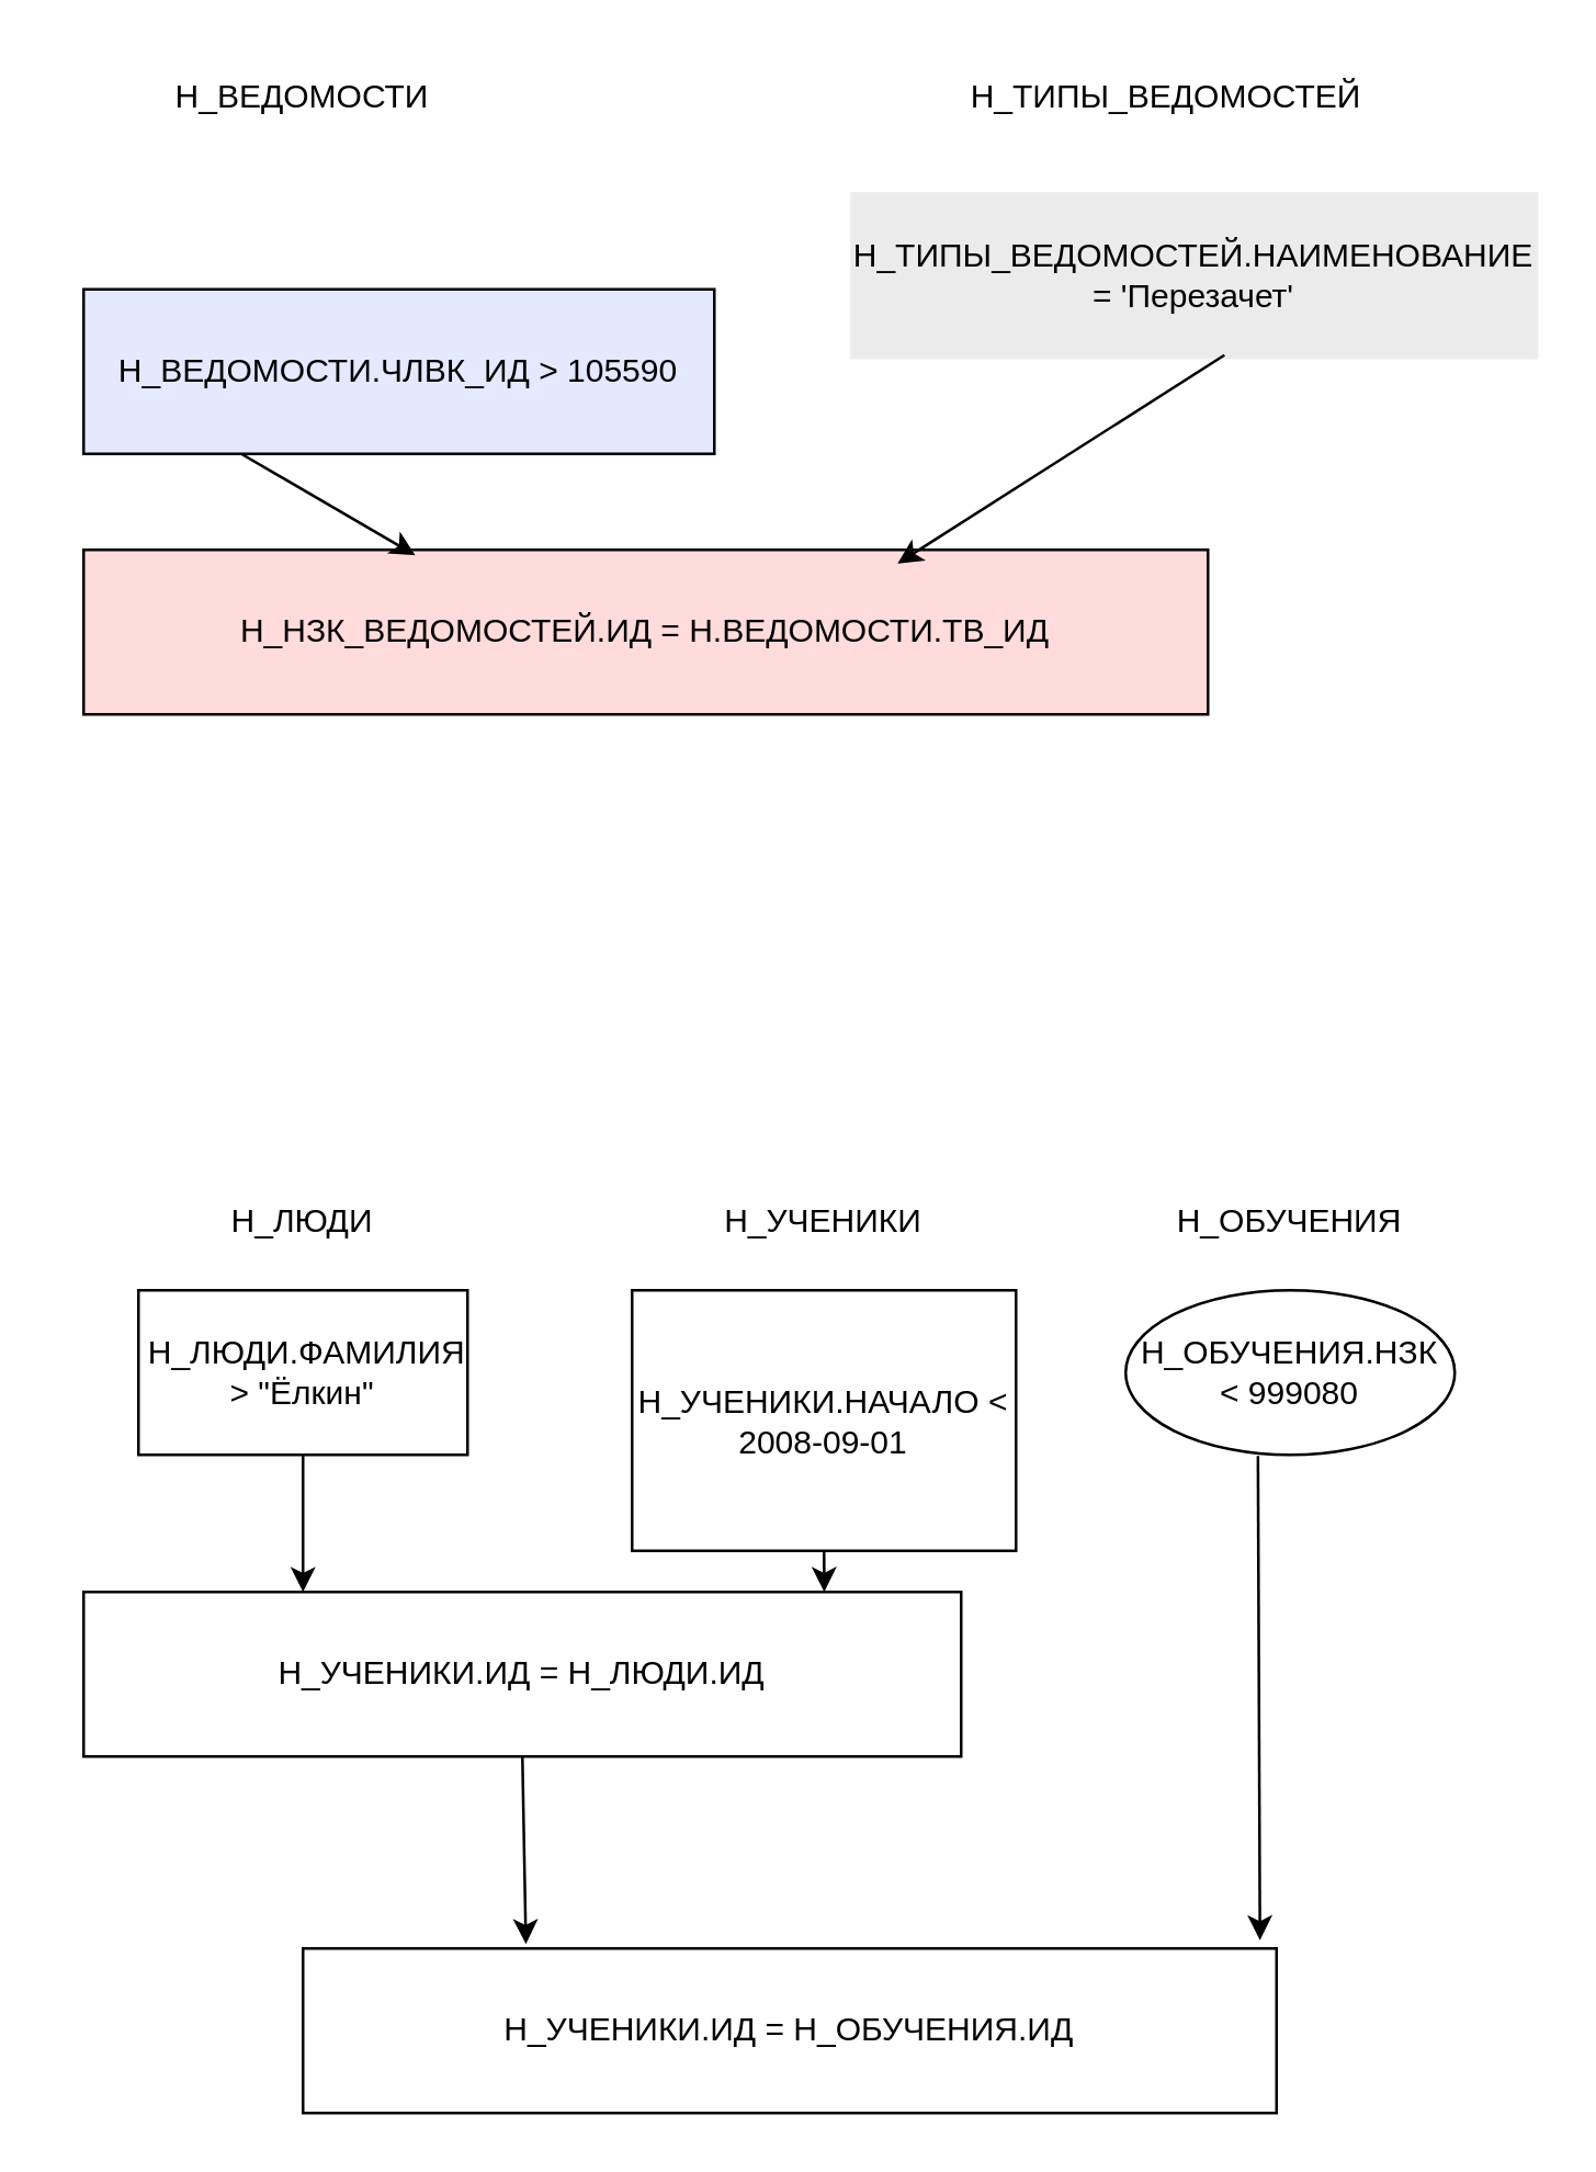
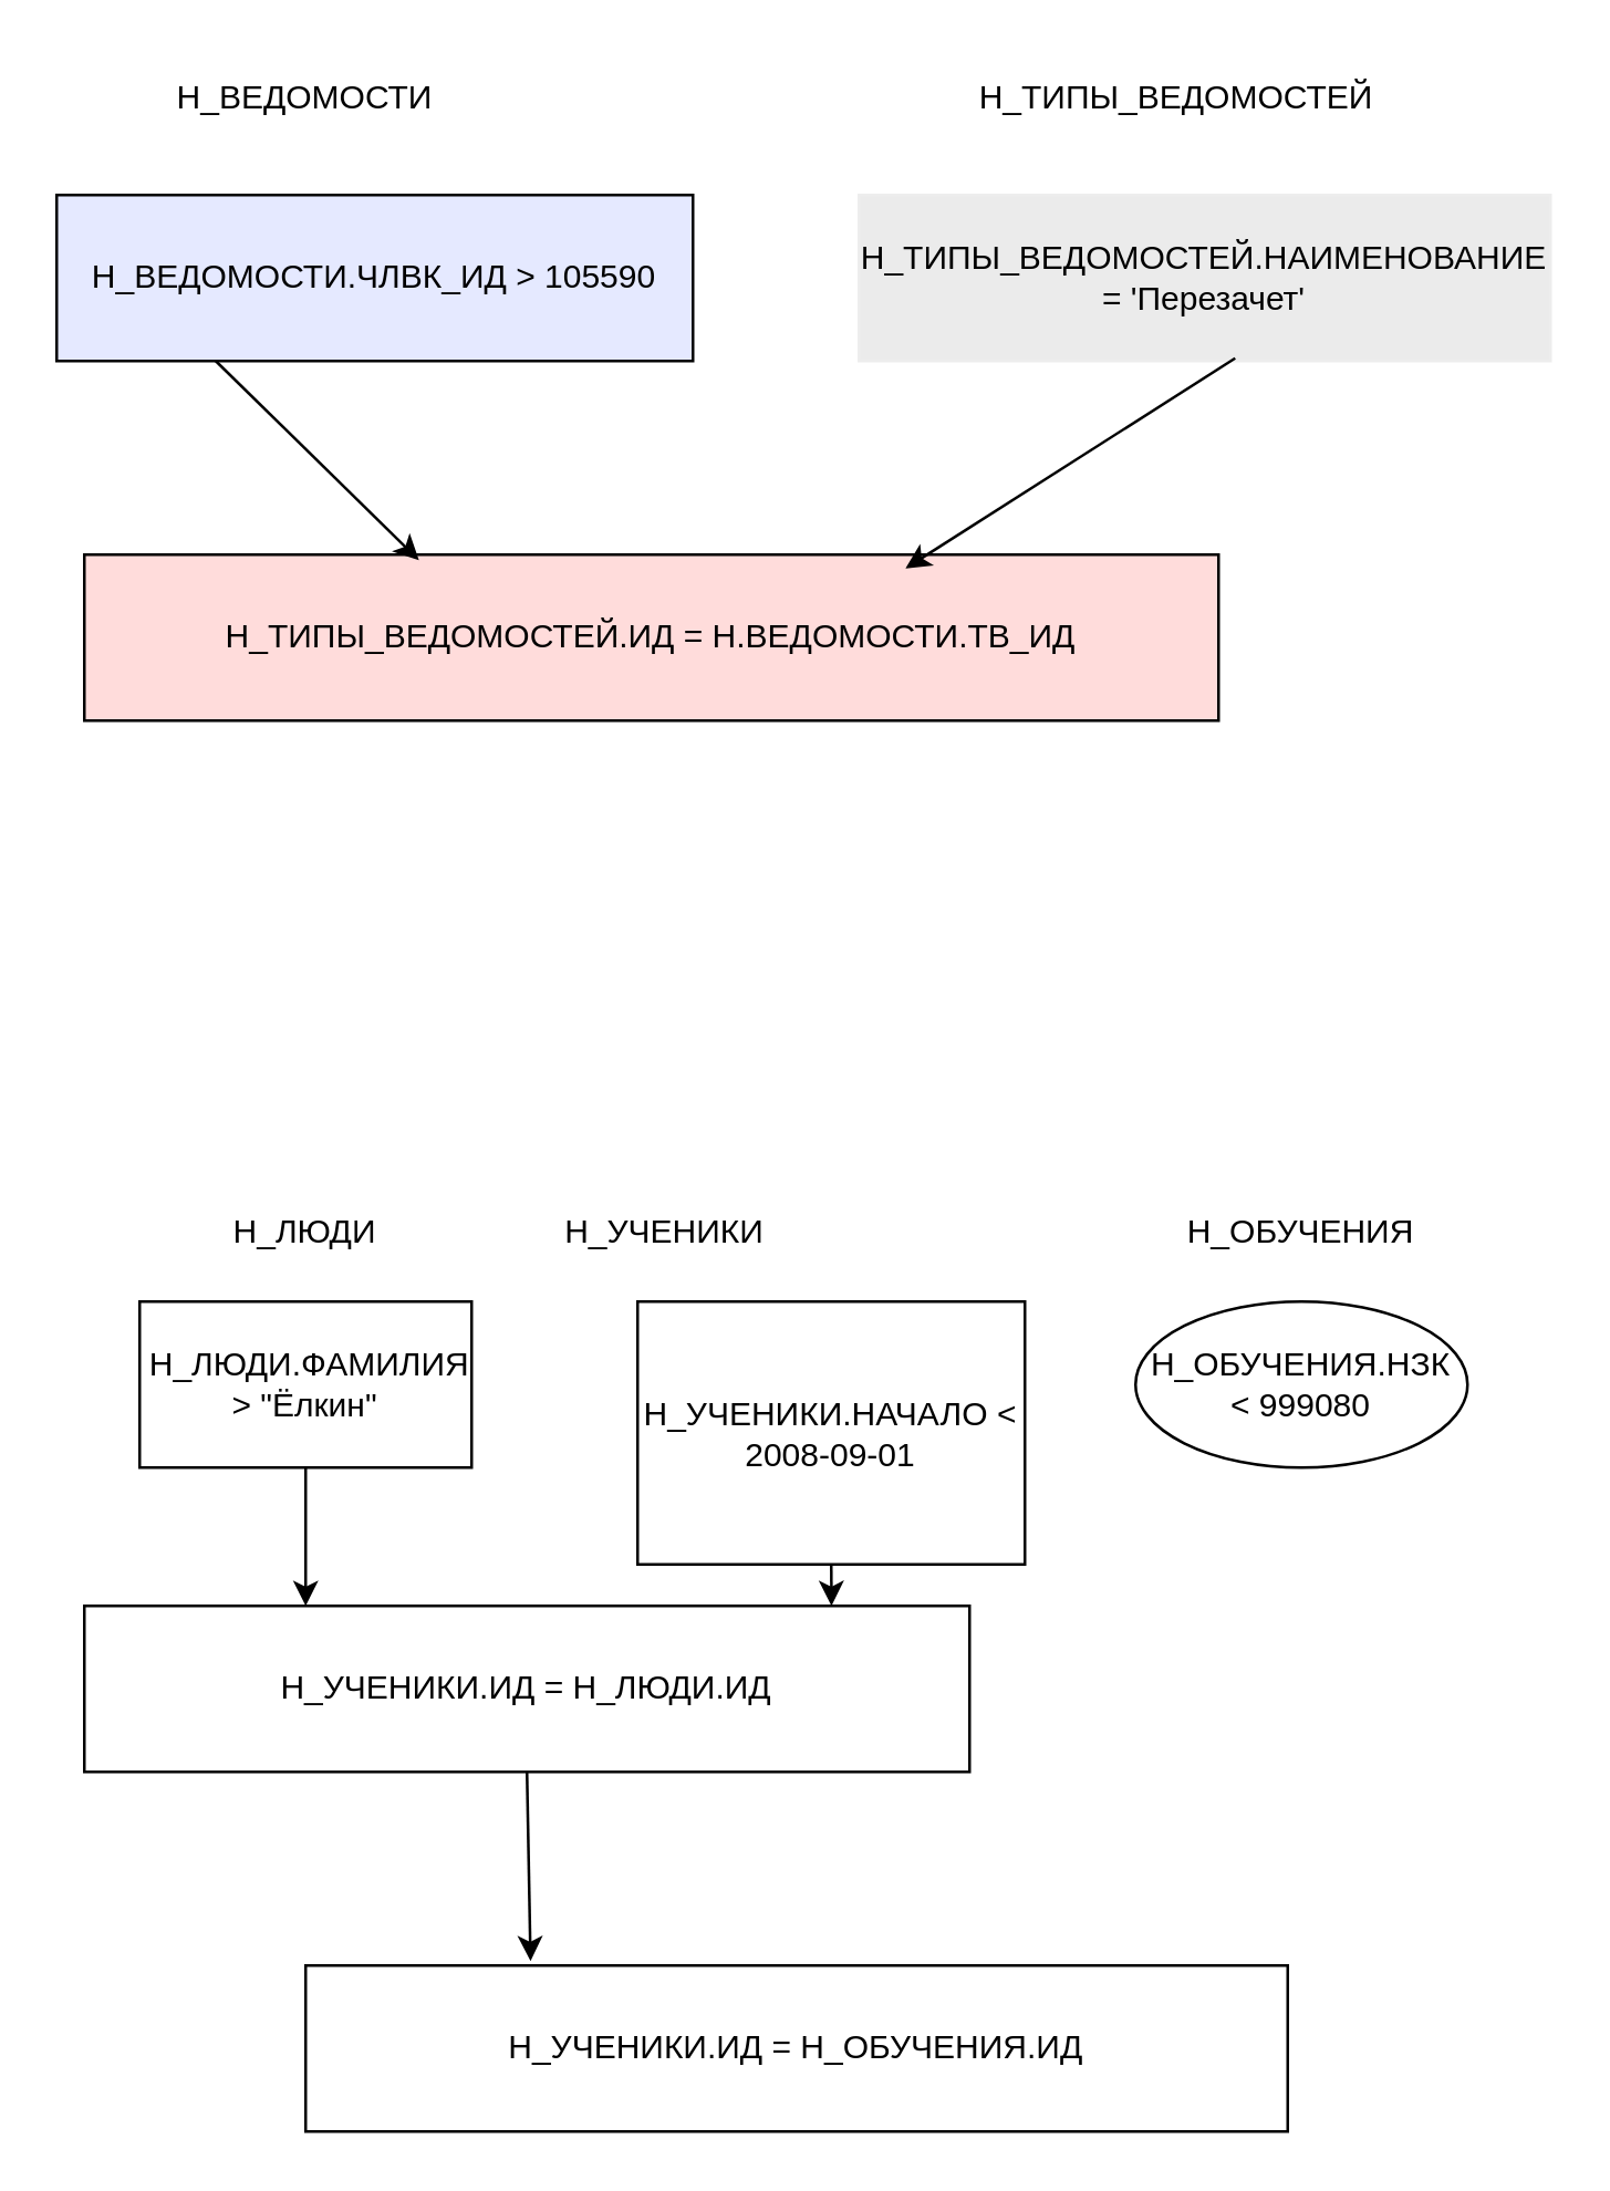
  <mxCell id="0" />
  <mxCell id="1" parent="0" />
- <mxCell id="2" value="Н_ВЕДОМОСТИ.ЧЛВК_ИД &amp;gt; 105590" style="rounded=0;whiteSpace=wrap;html=1;fillColor=#E5E9FF;" vertex="1" parent="1"><mxGeometry x="30" y="105" width="230" height="60" as="geometry" /></mxCell>
+ <mxCell id="2" value="Н_ВЕДОМОСТИ.ЧЛВК_ИД &amp;gt; 105590" style="rounded=0;whiteSpace=wrap;html=1;fillColor=#E5E9FF;" vertex="1" parent="1"><mxGeometry x="20" y="70" width="230" height="60" as="geometry" /></mxCell>
  <mxCell id="3" value="Н_ТИПЫ_ВЕДОМОСТЕЙ.НАИМЕНОВАНИЕ = 'Перезачет'" style="rounded=0;whiteSpace=wrap;html=1;strokeColor=#EDEDED;fillColor=#EBEBEB;" vertex="1" parent="1"><mxGeometry x="310" y="70" width="250" height="60" as="geometry" /></mxCell>
  <mxCell id="4" value="Н_ВЕДОМОСТИ" style="text;html=1;align=center;verticalAlign=middle;whiteSpace=wrap;rounded=0;" vertex="1" parent="1"><mxGeometry x="80" y="20" width="60" height="30" as="geometry" /></mxCell>
  <mxCell id="5" value="Н_ТИПЫ_ВЕДОМОСТЕЙ" style="text;html=1;align=center;verticalAlign=middle;whiteSpace=wrap;rounded=0;" vertex="1" parent="1"><mxGeometry x="395" y="20" width="60" height="30" as="geometry" /></mxCell>
- <mxCell id="6" value="Н_НЗК_ВЕДОМОСТЕЙ.ИД = Н.ВЕДОМОСТИ.ТВ_ИД" style="rounded=0;whiteSpace=wrap;html=1;fillColor=#FFDCDB;" vertex="1" parent="1"><mxGeometry x="30" y="200" width="410" height="60" as="geometry" /></mxCell>
+ <mxCell id="6" value="Н_ТИПЫ_ВЕДОМОСТЕЙ.ИД = Н.ВЕДОМОСТИ.ТВ_ИД" style="rounded=0;whiteSpace=wrap;html=1;fillColor=#FFDCDB;" vertex="1" parent="1"><mxGeometry x="30" y="200" width="410" height="60" as="geometry" /></mxCell>
  <mxCell id="7" value="" style="endArrow=classic;html=1;exitX=0.25;exitY=1;exitDx=0;exitDy=0;entryX=0.295;entryY=0.033;entryDx=0;entryDy=0;entryPerimeter=0;" edge="1" parent="1" source="2" target="6"><mxGeometry width="50" height="50" relative="1" as="geometry"><mxPoint x="250" y="260" as="sourcePoint" /><mxPoint x="300" y="210" as="targetPoint" /></mxGeometry></mxCell>
  <mxCell id="8" value="" style="endArrow=classic;html=1;entryX=0.724;entryY=0.083;entryDx=0;entryDy=0;entryPerimeter=0;exitX=0.544;exitY=0.983;exitDx=0;exitDy=0;exitPerimeter=0;" edge="1" parent="1" source="3" target="6"><mxGeometry width="50" height="50" relative="1" as="geometry"><mxPoint x="360" y="200" as="sourcePoint" /><mxPoint x="410" y="150" as="targetPoint" /></mxGeometry></mxCell>
  <mxCell id="9" value="&amp;nbsp;Н_ЛЮДИ.ФАМИЛИЯ &amp;gt; &quot;Ёлкин&quot;" style="rounded=0;whiteSpace=wrap;html=1;" vertex="1" parent="1"><mxGeometry x="50" y="470" width="120" height="60" as="geometry" /></mxCell>
  <mxCell id="10" value="Н_ЛЮДИ" style="text;html=1;align=center;verticalAlign=middle;whiteSpace=wrap;rounded=0;" vertex="1" parent="1"><mxGeometry x="80" y="430" width="60" height="30" as="geometry" /></mxCell>
  <mxCell id="11" value="Н_ОБУЧЕНИЯ.НЗК &amp;lt; 999080" style="ellipse;whiteSpace=wrap;html=1;" vertex="1" parent="1"><mxGeometry x="410" y="470" width="120" height="60" as="geometry" /></mxCell>
  <mxCell id="12" value="Н_ОБУЧЕНИЯ" style="text;html=1;align=center;verticalAlign=middle;whiteSpace=wrap;rounded=0;" vertex="1" parent="1"><mxGeometry x="440" y="430" width="60" height="30" as="geometry" /></mxCell>
  <mxCell id="13" value="Н_УЧЕНИКИ.НАЧАЛО &amp;lt; 2008-09-01" style="rounded=0;whiteSpace=wrap;html=1;" vertex="1" parent="1"><mxGeometry x="230" y="470" width="140" height="95" as="geometry" /></mxCell>
- <mxCell id="14" value="Н_УЧЕНИКИ" style="text;html=1;align=center;verticalAlign=middle;whiteSpace=wrap;rounded=0;" vertex="1" parent="1"><mxGeometry x="270" y="430" width="60" height="30" as="geometry" /></mxCell>
+ <mxCell id="14" value="Н_УЧЕНИКИ" style="text;html=1;align=center;verticalAlign=middle;whiteSpace=wrap;rounded=0;" vertex="1" parent="1"><mxGeometry x="210" y="430" width="60" height="30" as="geometry" /></mxCell>
  <mxCell id="15" value="Н_УЧЕНИКИ.ИД = Н_ЛЮДИ.ИД" style="rounded=0;whiteSpace=wrap;html=1;" vertex="1" parent="1"><mxGeometry x="30" y="580" width="320" height="60" as="geometry" /></mxCell>
  <mxCell id="16" value="" style="endArrow=classic;html=1;exitX=0.5;exitY=1;exitDx=0;exitDy=0;entryX=0.25;entryY=0;entryDx=0;entryDy=0;" edge="1" parent="1" source="9" target="15"><mxGeometry width="50" height="50" relative="1" as="geometry"><mxPoint x="260" y="630" as="sourcePoint" /><mxPoint x="310" y="580" as="targetPoint" /></mxGeometry></mxCell>
  <mxCell id="17" value="" style="endArrow=classic;html=1;exitX=0.5;exitY=1;exitDx=0;exitDy=0;entryX=0.844;entryY=0;entryDx=0;entryDy=0;entryPerimeter=0;" edge="1" parent="1" source="13" target="15"><mxGeometry width="50" height="50" relative="1" as="geometry"><mxPoint x="290" y="580" as="sourcePoint" /><mxPoint x="340" y="530" as="targetPoint" /></mxGeometry></mxCell>
  <mxCell id="18" value="&lt;span style=&quot;color: rgb(0, 0, 0);&quot;&gt;Н_УЧЕНИКИ.ИД = Н_ОБУЧЕНИЯ.ИД&lt;/span&gt;" style="rounded=0;whiteSpace=wrap;html=1;" vertex="1" parent="1"><mxGeometry x="110" y="710" width="355" height="60" as="geometry" /></mxCell>
  <mxCell id="19" value="" style="endArrow=classic;html=1;exitX=0.5;exitY=1;exitDx=0;exitDy=0;entryX=0.229;entryY=-0.027;entryDx=0;entryDy=0;entryPerimeter=0;" edge="1" parent="1" source="15" target="18"><mxGeometry width="50" height="50" relative="1" as="geometry"><mxPoint x="260" y="700" as="sourcePoint" /><mxPoint x="310" y="650" as="targetPoint" /></mxGeometry></mxCell>
- <mxCell id="20" value="" style="endArrow=classic;html=1;exitX=0.402;exitY=1.007;exitDx=0;exitDy=0;exitPerimeter=0;entryX=0.983;entryY=-0.05;entryDx=0;entryDy=0;entryPerimeter=0;" edge="1" parent="1" source="11" target="18"><mxGeometry width="50" height="50" relative="1" as="geometry"><mxPoint x="460" y="610" as="sourcePoint" /><mxPoint x="510" y="560" as="targetPoint" /></mxGeometry></mxCell>
